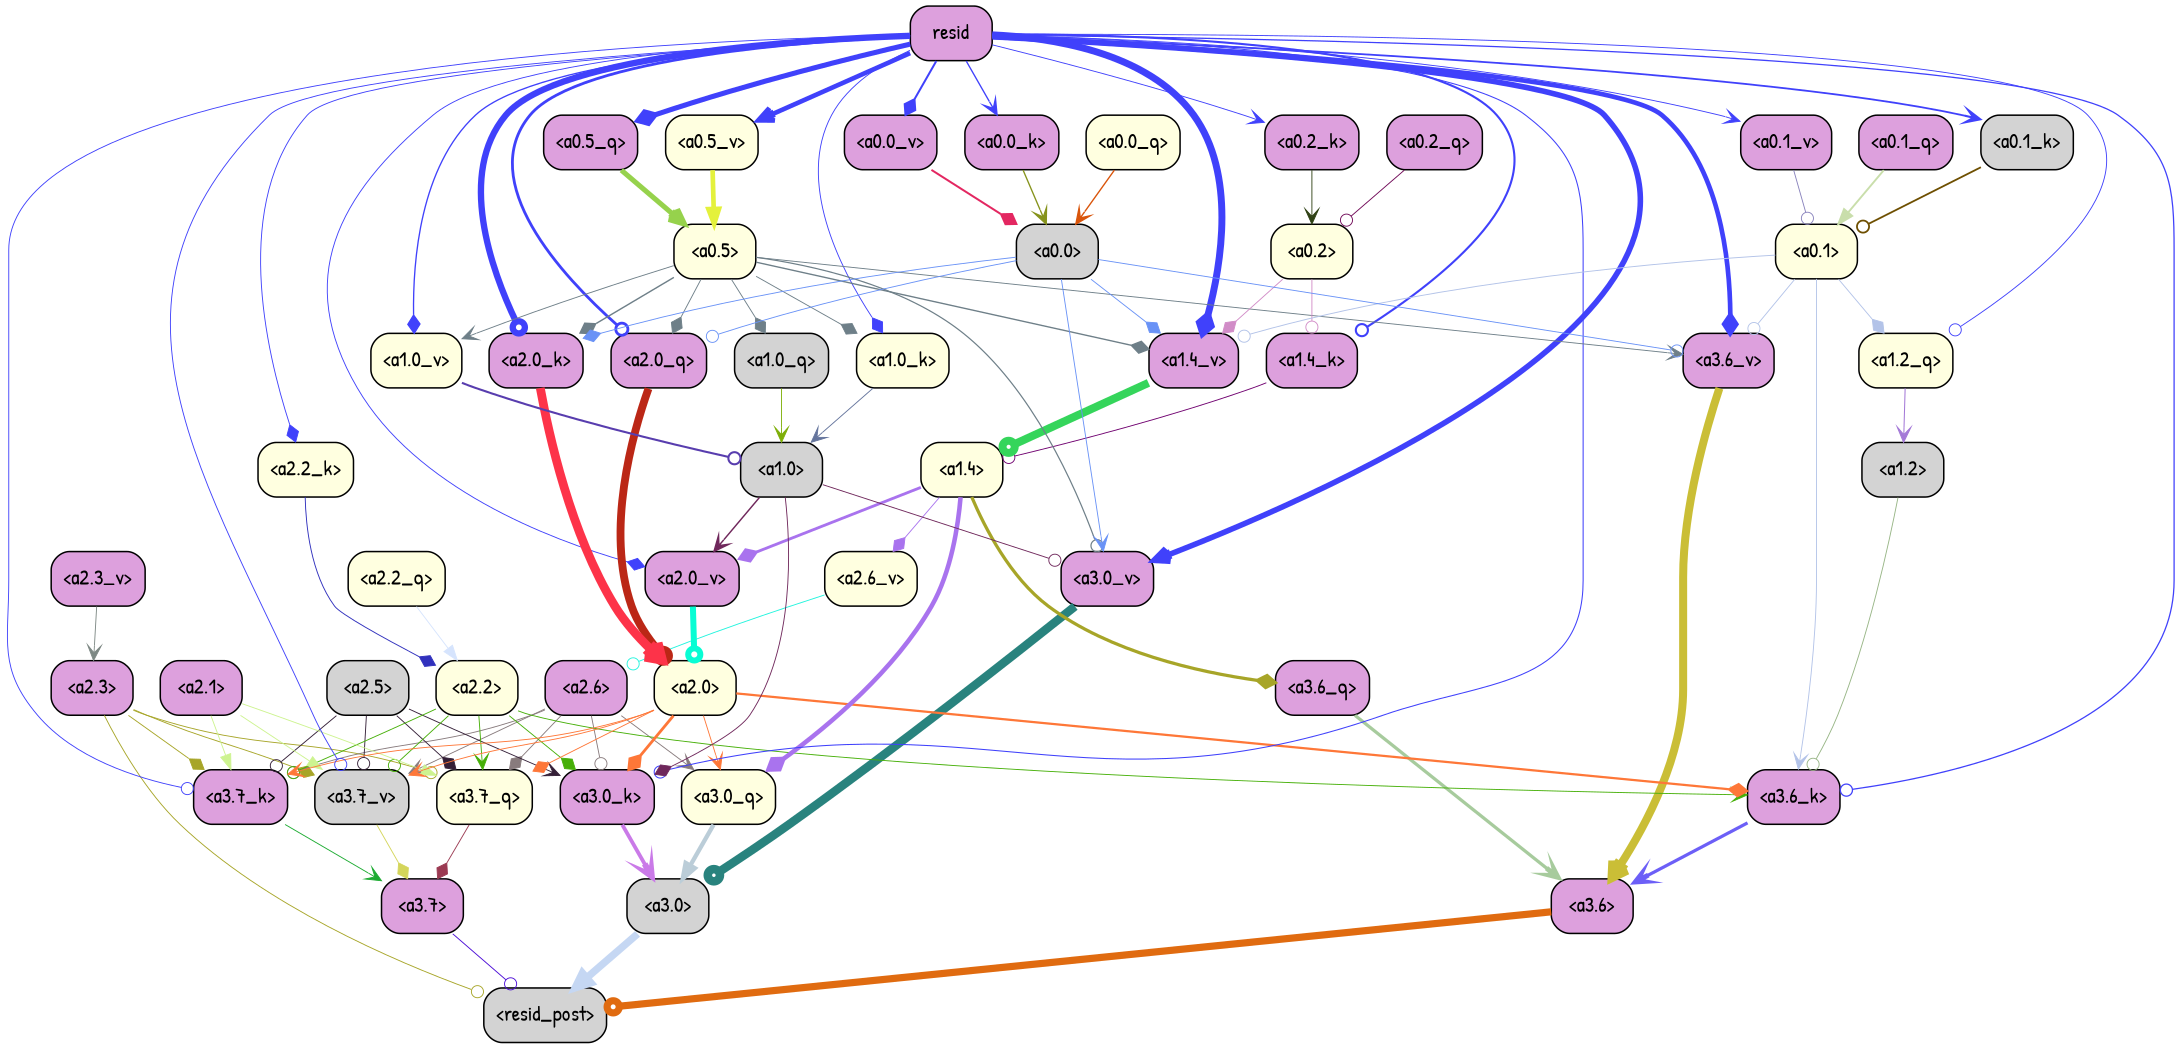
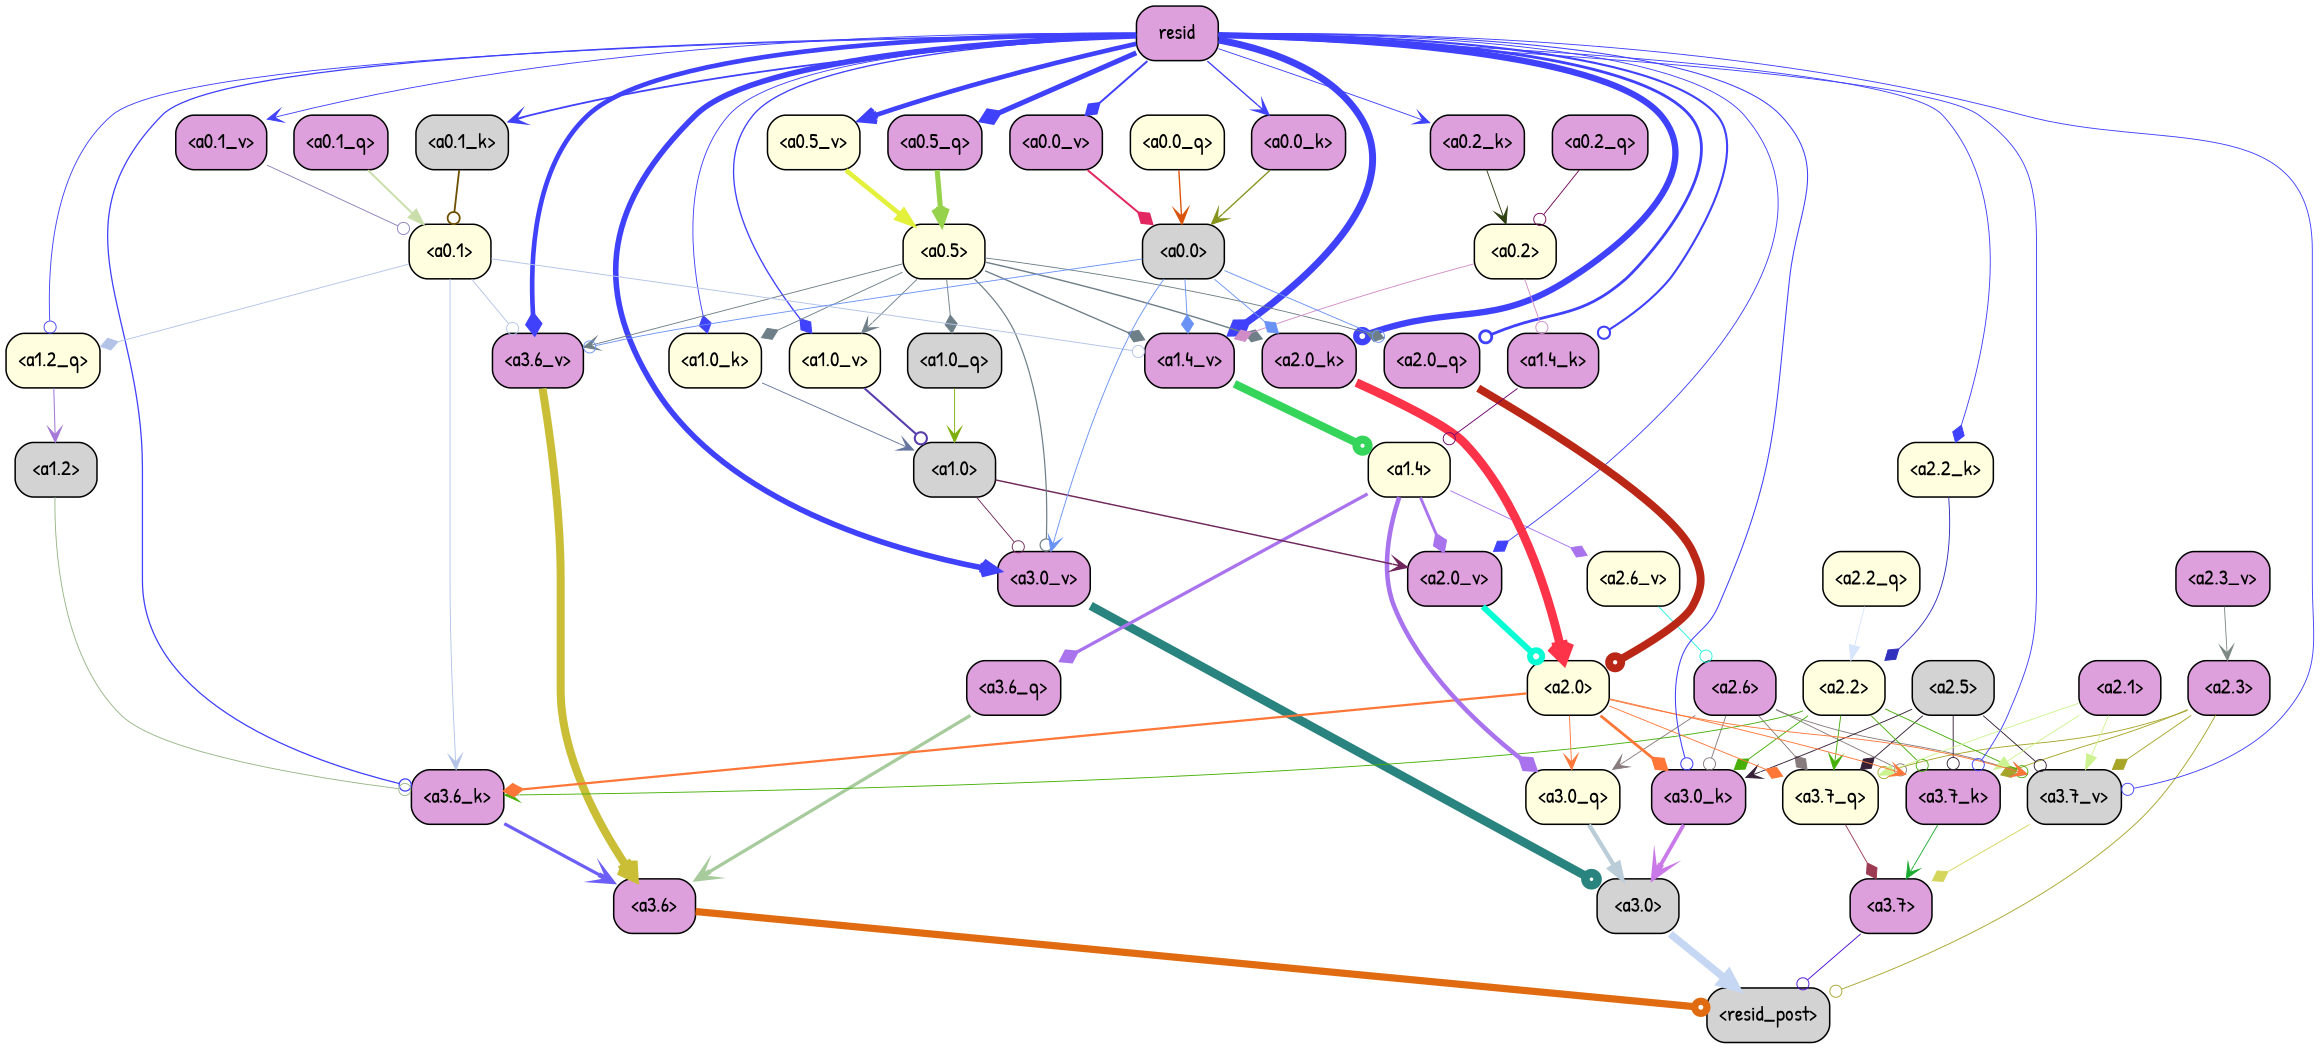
  strict digraph {
    fontname="Patrick Hand"
    splines=true
    node [color=black fillcolor=plum fontname="Patrick Hand" shape=box style="filled, rounded"]
    edge [arrowhead=odot color="#4041fb" fontname="Patrick Hand" penwidth=0.6]
    "<resid_post>" [fillcolor=lightgrey]
    "<a3.7>"
    "<a3.6>"
    "<a3.0>" [fillcolor=lightgrey]
    "<a2.3>"
    "<a3.7_q>" [fillcolor=lightyellow]
    "<a3.7_k>"
    "<a3.7_v>" [fillcolor=lightgrey]
    "<a3.6_q>"
    "<a3.0_q>" [fillcolor=lightyellow]
    "<a3.6_k>"
    "<a3.0_k>"
    "<a3.6_v>"
    "<a3.0_v>"
    "<a2.6>"
    "<a2.5>" [fillcolor=lightgrey]
    "<a2.2>" [fillcolor=lightyellow]
    "<a2.1>"
    "<a2.0>" [fillcolor=lightyellow]
    "<a1.4>" [fillcolor=lightyellow]
    "<a2.6_v>" [fillcolor=lightyellow]
    "<a2.0_v>"
    n23 [label=resid]
    "<a2.0_q>"
    "<a2.2_k>" [fillcolor=lightyellow]
    "<a2.0_k>"
    "<a1.2_q>" [fillcolor=lightyellow]
    "<a1.4_k>"
    "<a1.0_k>" [fillcolor=lightyellow]
    "<a1.4_v>"
    "<a1.0_v>" [fillcolor=lightyellow]
    "<a0.5_q>"
    "<a0.2_k>"
    "<a0.1_k>" [fillcolor=lightgrey]
    "<a0.0_k>"
    "<a0.5_v>" [fillcolor=lightyellow]
    "<a0.1_v>"
    "<a0.0_v>"
    "<a1.2>" [fillcolor=lightgrey]
    "<a1.0>" [fillcolor=lightgrey]
    "<a0.5>" [fillcolor=lightyellow]
    "<a0.2>" [fillcolor=lightyellow]
    "<a0.1>" [fillcolor=lightyellow]
    "<a0.0>" [fillcolor=lightgrey]
    "<a1.0_q>" [fillcolor=lightgrey]
    "<a2.2_q>" [fillcolor=lightyellow]
    "<a2.3_v>"
    "<a0.2_q>"
    "<a0.1_q>"
    "<a0.0_q>" [fillcolor=lightyellow]
    "<a3.7>" -> "<resid_post>" [color="#4a0ad6"]
    "<a3.6>" -> "<resid_post>" [color="#e06b10" penwidth=4.752790808677673]
    "<a3.0>" -> "<resid_post>" [color="#c5d7f3" penwidth=4.897669434547424 arrowhead=""]
    "<a2.3>" -> "<resid_post>" [color="#a7a528"]
    "<a2.3>" -> "<a3.7_q>" [color="#a7a528"]
    "<a2.3>" -> "<a3.7_k>" [arrowhead=diamond color="#a7a528"]
    "<a2.3>" -> "<a3.7_v>" [arrowhead=diamond color="#a7a528"]
    "<a3.7_q>" -> "<a3.7>" [arrowhead=diamond color="#9b3a52"]
    "<a3.7_k>" -> "<a3.7>" [arrowhead=vee color="#1cab31"]
    "<a3.7_v>" -> "<a3.7>" [arrowhead=diamond color="#d4d55b"]
    "<a3.6_q>" -> "<a3.6>" [arrowhead=vee color="#a7cb9d" penwidth=2.160832464694977]
    "<a3.0_q>" -> "<a3.0>" [color="#bbcdd8" penwidth=2.870753765106201 arrowhead=""]
    "<a3.6_k>" -> "<a3.6>" [arrowhead=vee color="#6c5ff7" penwidth=2.13908451795578]
    "<a3.0_k>" -> "<a3.0>" [arrowhead=vee color="#ca7ae8" penwidth=2.520303964614868]
    "<a3.6_v>" -> "<a3.6>" [arrowhead=vee color="#cabe36" penwidth=5.297133803367615]
    "<a3.0_v>" -> "<a3.0>" [color="#29837e" penwidth=5.680712580680847]
    "<a2.6>" -> "<a3.7_q>" [arrowhead=diamond color="#887b7d"]
    "<a2.6>" -> "<a3.7_k>" [color="#887b7d"]
    "<a2.6>" -> "<a3.7_v>" [arrowhead=vee color="#887b7d"]
    "<a2.6>" -> "<a3.0_q>" [arrowhead=vee color="#887b7d"]
    "<a2.6>" -> "<a3.0_k>" [color="#887b7d"]
    "<a2.5>" -> "<a3.7_q>" [arrowhead=diamond color="#341f37"]
    "<a2.5>" -> "<a3.7_k>" [color="#341f37"]
    "<a2.5>" -> "<a3.7_v>" [color="#341f37"]
    "<a2.5>" -> "<a3.0_k>" [arrowhead=vee color="#341f37"]
    "<a2.2>" -> "<a3.7_q>" [arrowhead=vee color="#46af08"]
    "<a2.2>" -> "<a3.7_k>" [color="#46af08"]
    "<a2.2>" -> "<a3.7_v>" [color="#46af08"]
    "<a2.2>" -> "<a3.6_k>" [arrowhead=vee color="#46af08"]
    "<a2.2>" -> "<a3.0_k>" [arrowhead=diamond color="#46af08"]
    "<a2.1>" -> "<a3.7_q>" [color="#cdf390" arrowhead=""]
    "<a2.1>" -> "<a3.7_k>" [color="#cdf390" arrowhead=""]
    "<a2.1>" -> "<a3.7_v>" [color="#cdf390" arrowhead=""]
    "<a2.0>" -> "<a3.7_q>" [arrowhead=diamond color="#fe7738"]
    "<a2.0>" -> "<a3.7_k>" [arrowhead=vee color="#fe7738"]
    "<a2.0>" -> "<a3.7_v>" [arrowhead=vee color="#fe7738"]
    "<a2.0>" -> "<a3.0_q>" [arrowhead=vee color="#fe7738"]
    "<a2.0>" -> "<a3.6_k>" [arrowhead=diamond color="#fe7738" penwidth=1.4811622872948647]
    "<a2.0>" -> "<a3.0_k>" [arrowhead=diamond color="#fe7738" penwidth=1.8632715698331594]
-   "<a1.4>" -> "<a3.6_q>" [arrowhead=diamond color="#a7a528" penwidth=2.1468575447797775]
+   "<a1.4>" -> "<a3.6_q>" [arrowhead=diamond color="#a973ee" penwidth=2.1468575447797775]
    "<a1.4>" -> "<a3.0_q>" [arrowhead=diamond color="#a973ee" penwidth=3.0006065368652344]
    "<a1.4>" -> "<a2.6_v>" [arrowhead=diamond color="#a973ee"]
    "<a1.4>" -> "<a2.0_v>" [arrowhead=diamond color="#a973ee" penwidth=1.8759949803352356]
    "<a2.6_v>" -> "<a2.6>" [color="#21f4dd"]
    "<a2.0_v>" -> "<a2.0>" [color="#08fdd4" penwidth=3.9731863737106323]
    n23 -> "<a3.7_k>"
    n23 -> "<a3.7_v>"
    n23 -> "<a3.6_k>" [penwidth=0.8410270567983389]
    n23 -> "<a3.0_k>" [penwidth=0.691851794719696]
    n23 -> "<a3.6_v>" [arrowhead=diamond penwidth=3.0758190751075745]
    n23 -> "<a3.0_v>" [arrowhead=vee penwidth=3.6927278637886047]
    n23 -> "<a2.0_v>" [arrowhead=diamond]
    n23 -> "<a2.0_q>" [penwidth=1.8617419600486755]
    n23 -> "<a2.2_k>" [arrowhead=diamond]
    n23 -> "<a2.0_k>" [penwidth=4.189224064350128]
    n23 -> "<a1.2_q>" [penwidth=0.603080153465271]
    n23 -> "<a1.4_k>" [penwidth=1.3883130550384521]
    n23 -> "<a1.0_k>" [arrowhead=diamond]
    n23 -> "<a1.4_v>" [arrowhead=diamond penwidth=4.585226953029633]
    n23 -> "<a1.0_v>" [arrowhead=diamond penwidth=0.8794136047363281]
    n23 -> "<a0.5_q>" [arrowhead=diamond penwidth=3.3617924451828003]
    n23 -> "<a0.2_k>" [arrowhead=vee]
    n23 -> "<a0.1_k>" [arrowhead=vee penwidth=1.1911187171936035]
    n23 -> "<a0.0_k>" [arrowhead=vee penwidth=0.8891671895980835]
    n23 -> "<a0.5_v>" [arrowhead=vee penwidth=3.067227065563202]
    n23 -> "<a0.1_v>" [arrowhead=vee]
    n23 -> "<a0.0_v>" [arrowhead=diamond penwidth=1.3224979639053345]
    "<a2.0_q>" -> "<a2.0>" [color="#bb2716" penwidth=5.1847569942474365]
    "<a2.2_k>" -> "<a2.2>" [arrowhead=diamond color="#3131bd" penwidth=0.6149471998214722]
    "<a2.0_k>" -> "<a2.0>" [arrowhead=vee color="#fd3349" penwidth=5.773491740226746]
    "<a1.2_q>" -> "<a1.2>" [arrowhead=vee color="#a479d7" penwidth=0.6863181293010712]
    "<a1.4_k>" -> "<a1.4>" [color="#6f006f"]
    "<a1.0_k>" -> "<a1.0>" [arrowhead=vee color="#64749c"]
    "<a1.4_v>" -> "<a1.4>" [color="#35d55b" penwidth=5.299546539783478]
    "<a1.0_v>" -> "<a1.0>" [color="#583dae" penwidth=1.3690393567085266]
    "<a0.5_q>" -> "<a0.5>" [arrowhead=vee color="#96d24c" penwidth=3.3617979288101196]
    "<a0.2_k>" -> "<a0.2>" [arrowhead=vee color="#2f4114"]
    "<a0.1_k>" -> "<a0.1>" [color="#6e4f01" penwidth=1.1911210417747498]
    "<a0.0_k>" -> "<a0.0>" [arrowhead=vee color="#86931c" penwidth=0.8891661167144775]
    "<a0.5_v>" -> "<a0.5>" [color="#e4f13c" penwidth=3.087551772594452 arrowhead=""]
    "<a0.1_v>" -> "<a0.1>" [color="#8882bc"]
    "<a0.0_v>" -> "<a0.0>" [arrowhead=diamond color="#e32761" penwidth=1.3224871754646301]
    "<a1.2>" -> "<a3.6_k>" [color="#97b585"]
-   "<a1.0>" -> "<a3.0_k>" [arrowhead=diamond color="#6f275b"]
    "<a1.0>" -> "<a3.0_v>" [color="#6f275b"]
    "<a1.0>" -> "<a2.0_v>" [arrowhead=vee color="#6f275b" penwidth=0.9620223194360733]
    "<a0.5>" -> "<a3.6_v>" [arrowhead=vee color="#6e7f88"]
    "<a0.5>" -> "<a3.0_v>" [color="#6e7f88" penwidth=0.8028683364391327]
    "<a0.5>" -> "<a2.0_q>" [arrowhead=diamond color="#6e7f88"]
    "<a0.5>" -> "<a2.0_k>" [arrowhead=diamond color="#6e7f88" penwidth=0.9350990951061249]
    "<a0.5>" -> "<a1.0_k>" [arrowhead=diamond color="#6e7f88"]
    "<a0.5>" -> "<a1.4_v>" [arrowhead=diamond color="#6e7f88" penwidth=0.9007003456354141]
    "<a0.5>" -> "<a1.0_v>" [arrowhead=vee color="#6e7f88"]
    "<a0.5>" -> "<a1.0_q>" [arrowhead=diamond color="#6e7f88"]
    "<a0.2>" -> "<a1.4_k>" [color="#d18cc7"]
    "<a0.2>" -> "<a1.4_v>" [arrowhead=diamond color="#d18cc7"]
    "<a0.1>" -> "<a3.6_k>" [arrowhead=vee color="#b3c3e8"]
    "<a0.1>" -> "<a3.6_v>" [color="#b3c3e8"]
    "<a0.1>" -> "<a1.2_q>" [arrowhead=diamond color="#b3c3e8"]
    "<a0.1>" -> "<a1.4_v>" [color="#b3c3e8" penwidth=0.6243228018283844]
    "<a0.0>" -> "<a3.6_v>" [color="#6992f6"]
    "<a0.0>" -> "<a3.0_v>" [arrowhead=vee color="#6992f6"]
    "<a0.0>" -> "<a2.0_q>" [color="#6992f6"]
    "<a0.0>" -> "<a2.0_k>" [arrowhead=diamond color="#6992f6"]
    "<a0.0>" -> "<a1.4_v>" [arrowhead=diamond color="#6992f6"]
    "<a1.0_q>" -> "<a1.0>" [arrowhead=vee color="#7dae07"]
    "<a2.2_q>" -> "<a2.2>" [color="#d6e4fd" arrowhead=""]
    "<a2.3_v>" -> "<a2.3>" [arrowhead=vee color="#7d8884"]
    "<a0.2_q>" -> "<a0.2>" [color="#6f0756"]
    "<a0.1_q>" -> "<a0.1>" [color="#c9deab" penwidth=1.2746449708938599 arrowhead=""]
    "<a0.0_q>" -> "<a0.0>" [arrowhead=vee color="#d9540a" penwidth=0.908722996711731]
  }
